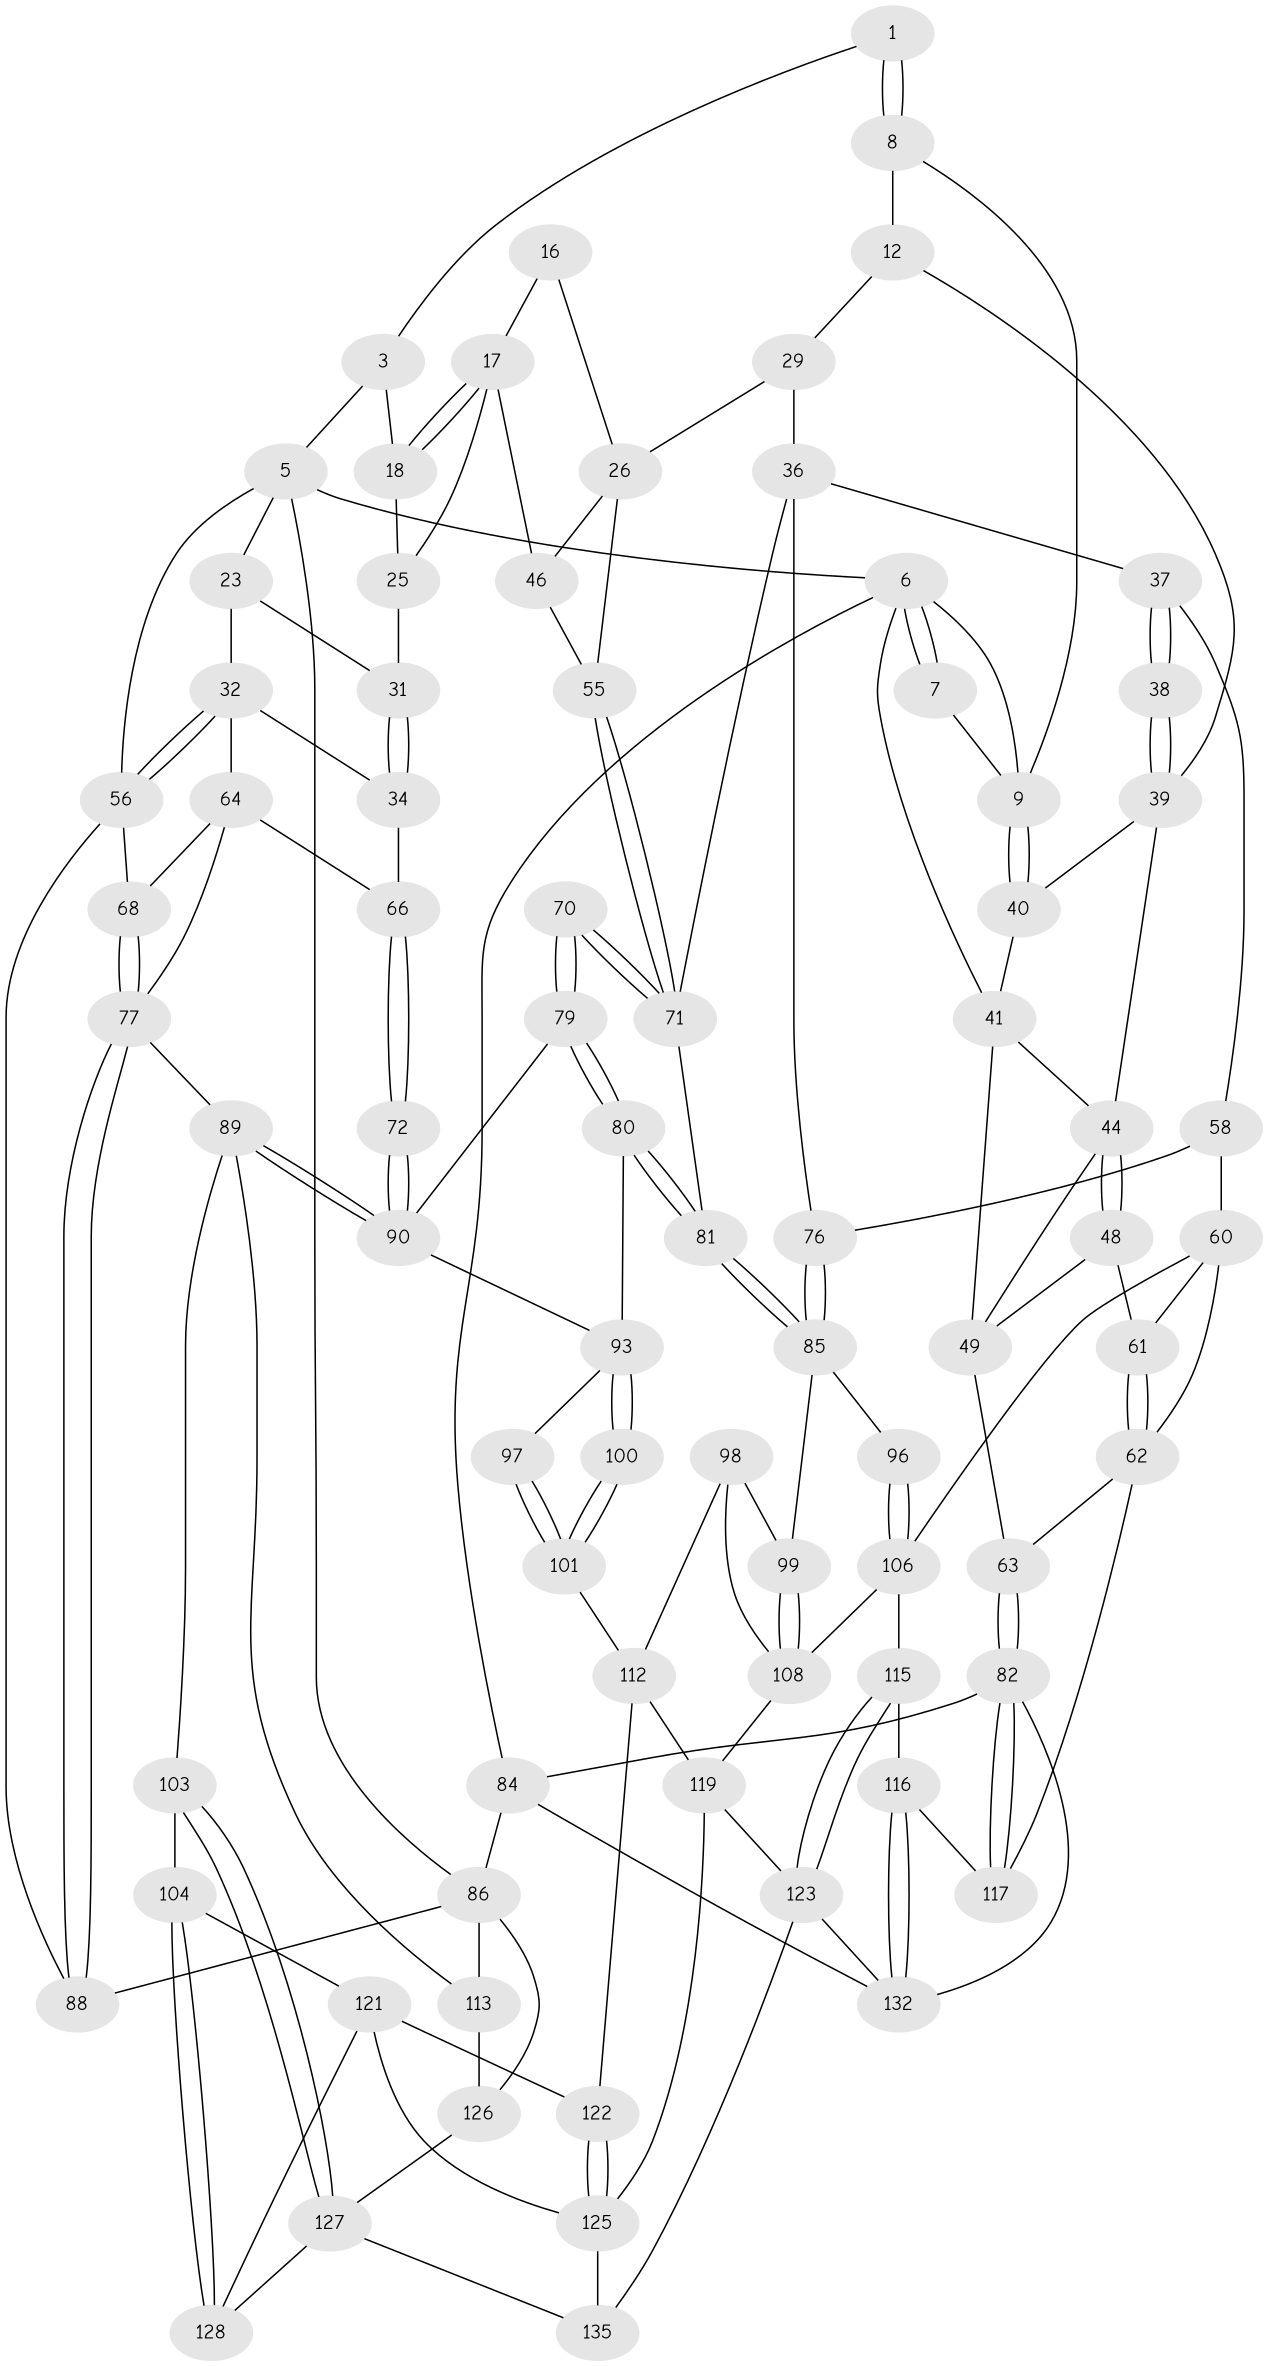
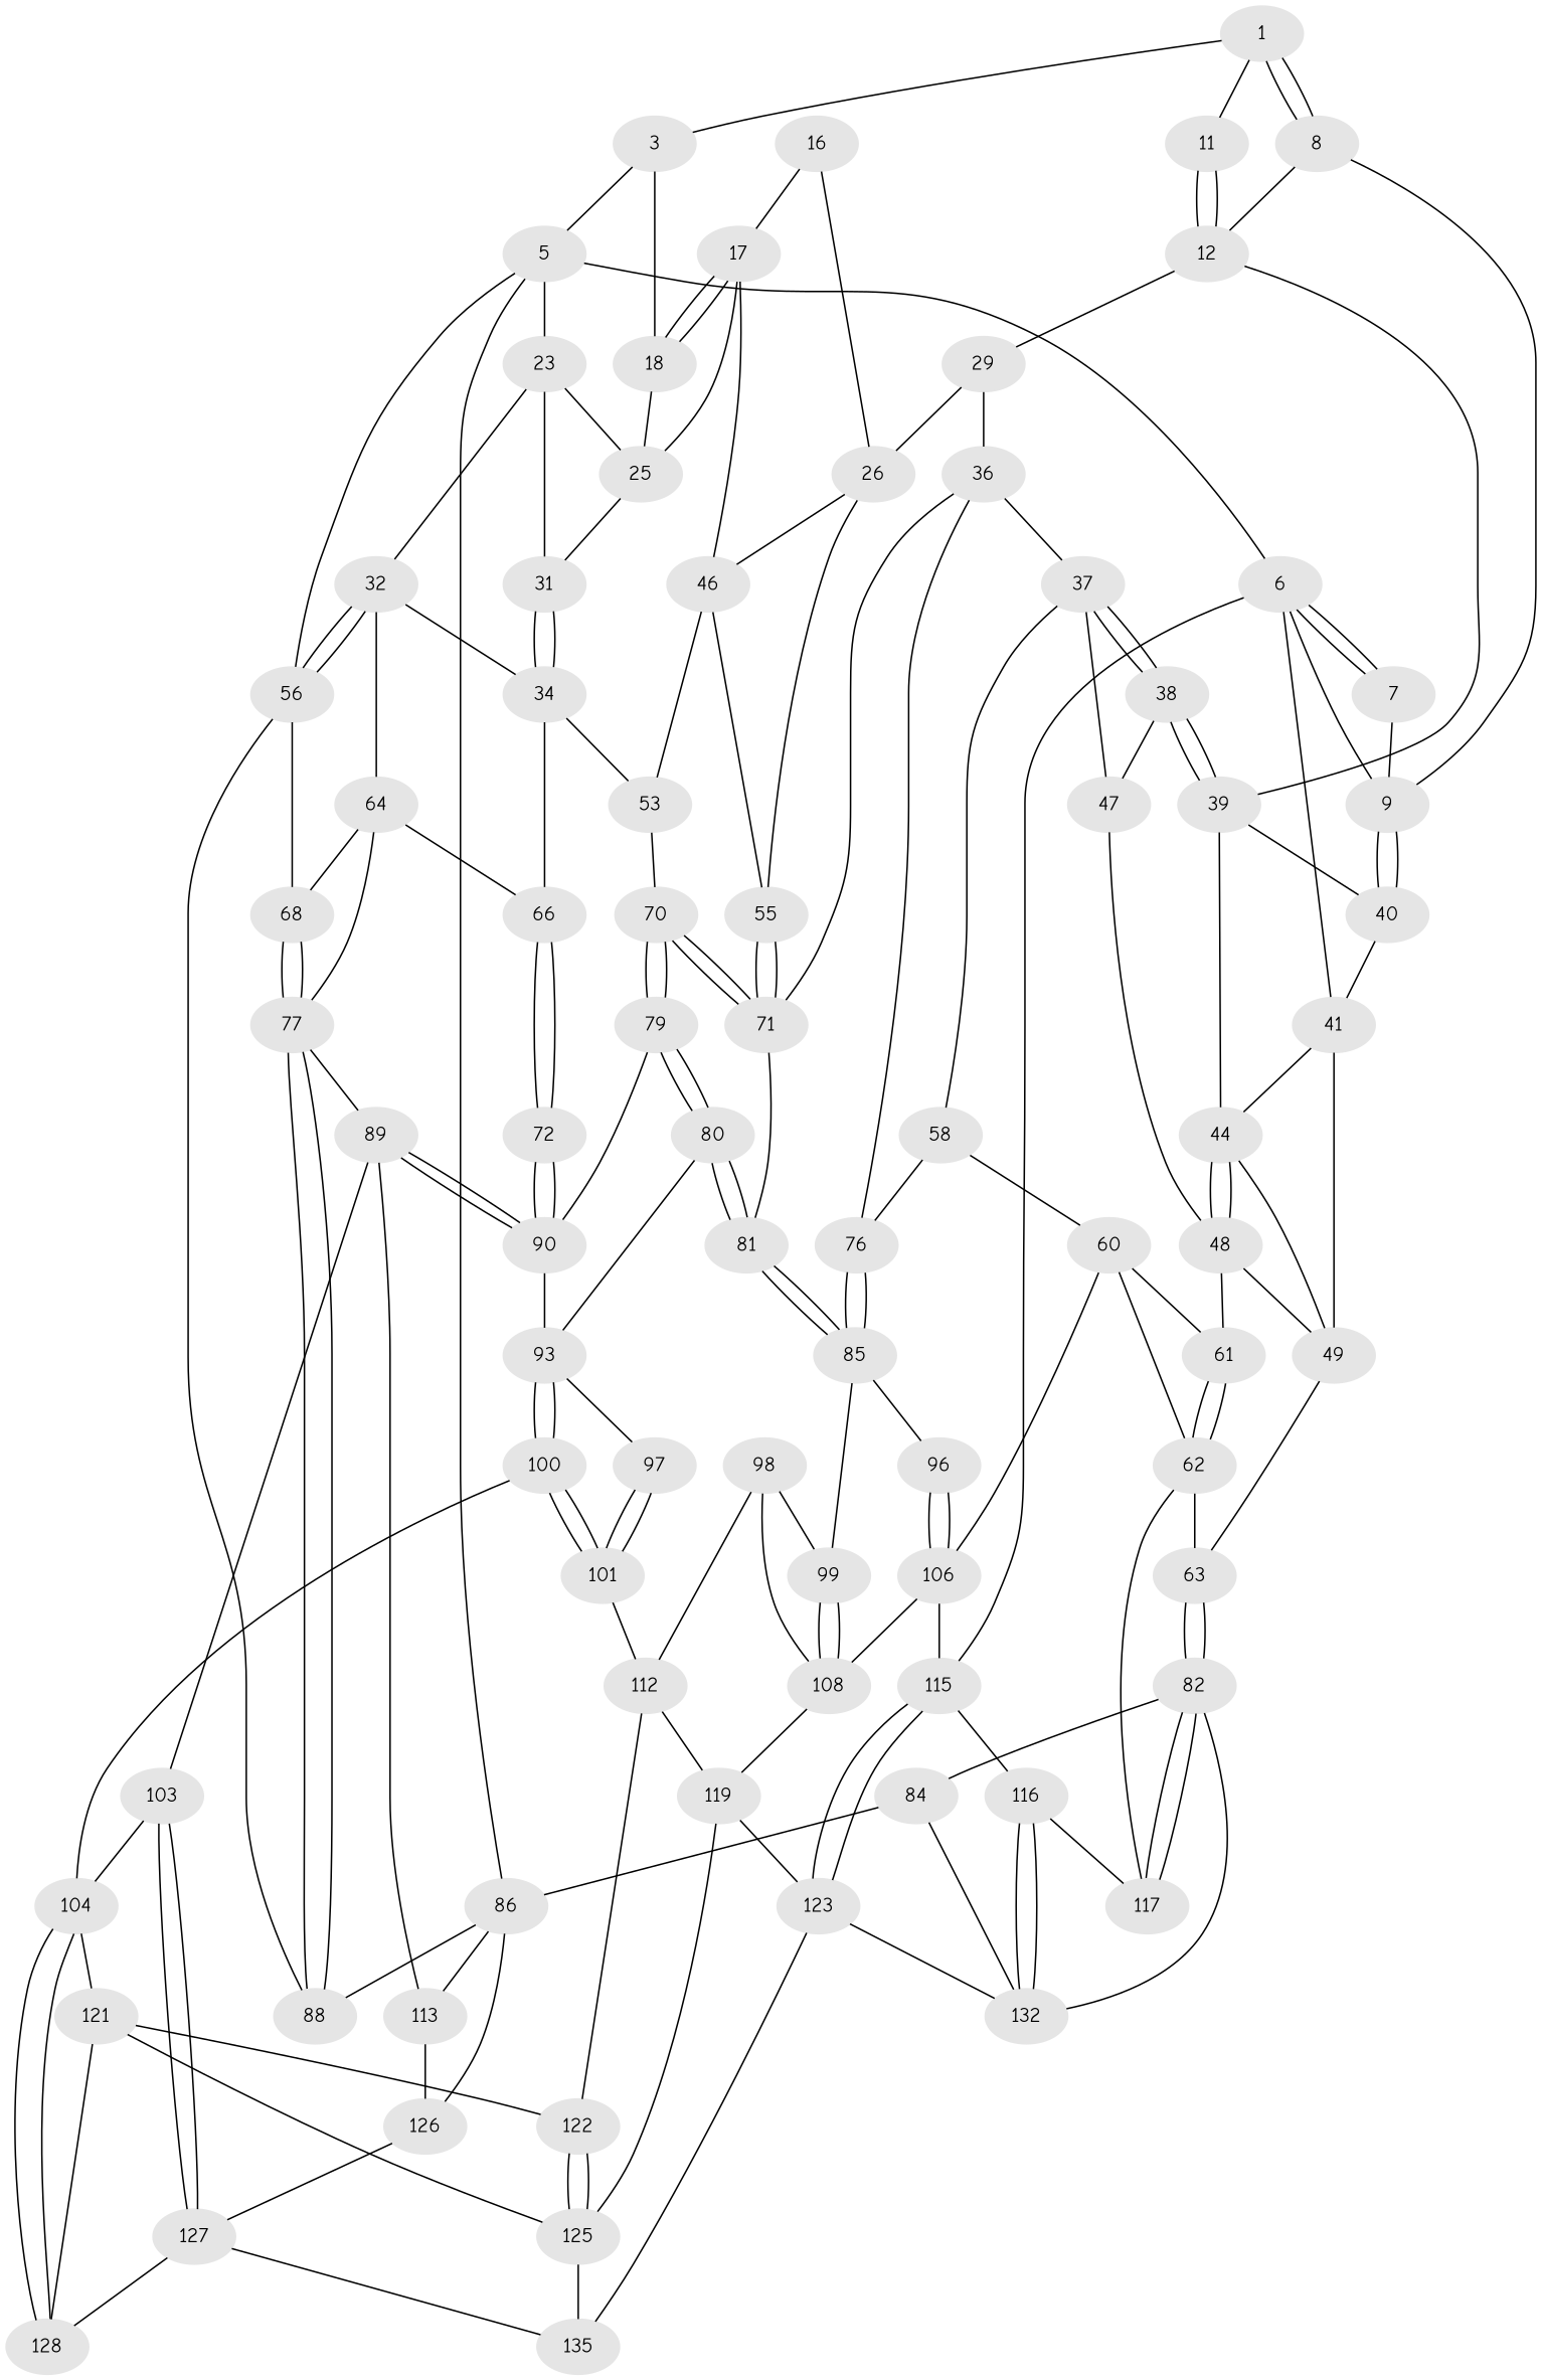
  graph {
    fontname="Comic Neue"
    node [color=gray90 fontname="Comic Neue" style=filled]
    edge [fontname="Comic Neue"]
    1 [super="+2"]
    3 [super="+4"]
    8
+   11 [super="+15"]
    5 [super="+22"]
    18
    9 [super="+10"]
    12 [super="+13"]
    6 [super="+35"]
    23 [super="+24"]
    56 [super="+67"]
    86 [super="+87"]
    25 [super="+29"]
    7
    41 [super="+42"]
    84
    31
    32 [super="+33"]
    68
    88
    113
    126 [super="+130"]
    40
    44 [super="+45"]
    49 [super="+50"]
    132 [super="+134"]
    n27 [label=29 super="+28"]
    39 [super="+43"]
    26 [super="+27"]
    36 [super="+75"]
    16 [super="+19"]
    17 [super="+30"]
    46 [super="+54"]
    55
+   53 [super="+69"]
    37 [super="+57"]
    71 [super="+74"]
    76
    34 [super="+52"]
    64 [super="+65"]
    66
    77 [super="+78"]
    70
    72
    38
+   47
    58 [super="+59"]
    81
    85 [super="+95"]
    48 [super="+51"]
    60 [super="+107"]
    63
    61
    62 [super="+114"]
    82 [super="+83"]
    79 [super="+91"]
    106 [super="+109"]
    96
    117
    108 [super="+111"]
    115
    89 [super="+102"]
    90 [super="+92"]
    80
    93 [super="+94"]
    99
    103
    97
    100
    127 [super="+129"]
    104 [super="+105"]
    101
    98 [super="+110"]
    112 [super="+118"]
    119 [super="+120"]
    122
    121 [super="+124"]
    128
    135 [super="+136"]
    125 [super="+131"]
    116
    123 [super="+133"]
    1 -- 3
    1 -- 8
    1 -- 8
+   1 -- 11
    3 -- 5
    3 -- 18
    8 -- 9
    8 -- 12
+   11 -- 12
+   11 -- 12
    5 -- 6
    5 -- 23
    5 -- 56
    5 -- 86
    18 -- 25
    9 -- 40
    9 -- 40
    12 -- n27
    12 -- 39
    6 -- 9
    6 -- 7
    6 -- 7
    6 -- 41
-   6 -- 84
+   6 -- 115
+   23 -- 25
    23 -- 31
    23 -- 32
    56 -- 68
    56 -- 88
    86 -- 88
    86 -- 113
    86 -- 126
    25 -- 31
    7 -- 9
    41 -- 44
    41 -- 49
    84 -- 86
    84 -- 132
    31 -- 34
    31 -- 34
    32 -- 56
    32 -- 56
    32 -- 34
    32 -- 64
    68 -- 77
    68 -- 77
    113 -- 126
    126 -- 127
    40 -- 41
    44 -- 49
    44 -- 48
    44 -- 48
    49 -- 63
    n27 -- 26
    n27 -- 36
    39 -- 40
    39 -- 44
    26 -- 46
    26 -- 55
    36 -- 37
    36 -- 71
    36 -- 76
    16 -- 26
    16 -- 17
    17 -- 18
    17 -- 18
    17 -- 25
    17 -- 46
    46 -- 55
+   46 -- 53
    55 -- 71
    55 -- 71
+   53 -- 70
    37 -- 38
    37 -- 38
+   37 -- 47
    37 -- 58
    71 -- 81
    76 -- 85
    76 -- 85
+   34 -- 53
    34 -- 66
    64 -- 68
    64 -- 66
    64 -- 77
    66 -- 72
    66 -- 72
    77 -- 88
    77 -- 88
    77 -- 89
    70 -- 71
    70 -- 71
    70 -- 79
    70 -- 79
    72 -- 90
    72 -- 90
    38 -- 39
    38 -- 39
+   38 -- 47
+   47 -- 48
    58 -- 76
    58 -- 60
    81 -- 85
    81 -- 85
    85 -- 96
    85 -- 99
    48 -- 49
    48 -- 61
    60 -- 61
    60 -- 62
    60 -- 106
    63 -- 82
    63 -- 82
    61 -- 62
    61 -- 62
    62 -- 63
    62 -- 117
    82 -- 84
    82 -- 132
    82 -- 117
    82 -- 117
    79 -- 90
    79 -- 80
    79 -- 80
    106 -- 108
    106 -- 115
    96 -- 106
    96 -- 106
    108 -- 119
    115 -- 116
    115 -- 123
    115 -- 123
    89 -- 113
    89 -- 90
    89 -- 90
    89 -- 103
    90 -- 93
    80 -- 81
    80 -- 81
    80 -- 93
    93 -- 97
    93 -- 100
    93 -- 100
    99 -- 108
    99 -- 108
    103 -- 127
    103 -- 127
    103 -- 104
    97 -- 101
    97 -- 101
+   100 -- 104
    100 -- 101
    100 -- 101
    127 -- 128
    127 -- 135
    104 -- 121
    104 -- 128
    104 -- 128
    101 -- 112
    98 -- 108
    98 -- 99
    98 -- 112
    112 -- 119
    112 -- 122
    119 -- 125
    119 -- 123
    122 -- 125
    122 -- 125
    121 -- 122
    121 -- 128
    121 -- 125
    125 -- 135
    116 -- 132
    116 -- 132
    116 -- 117
    123 -- 132
    123 -- 135
  }
